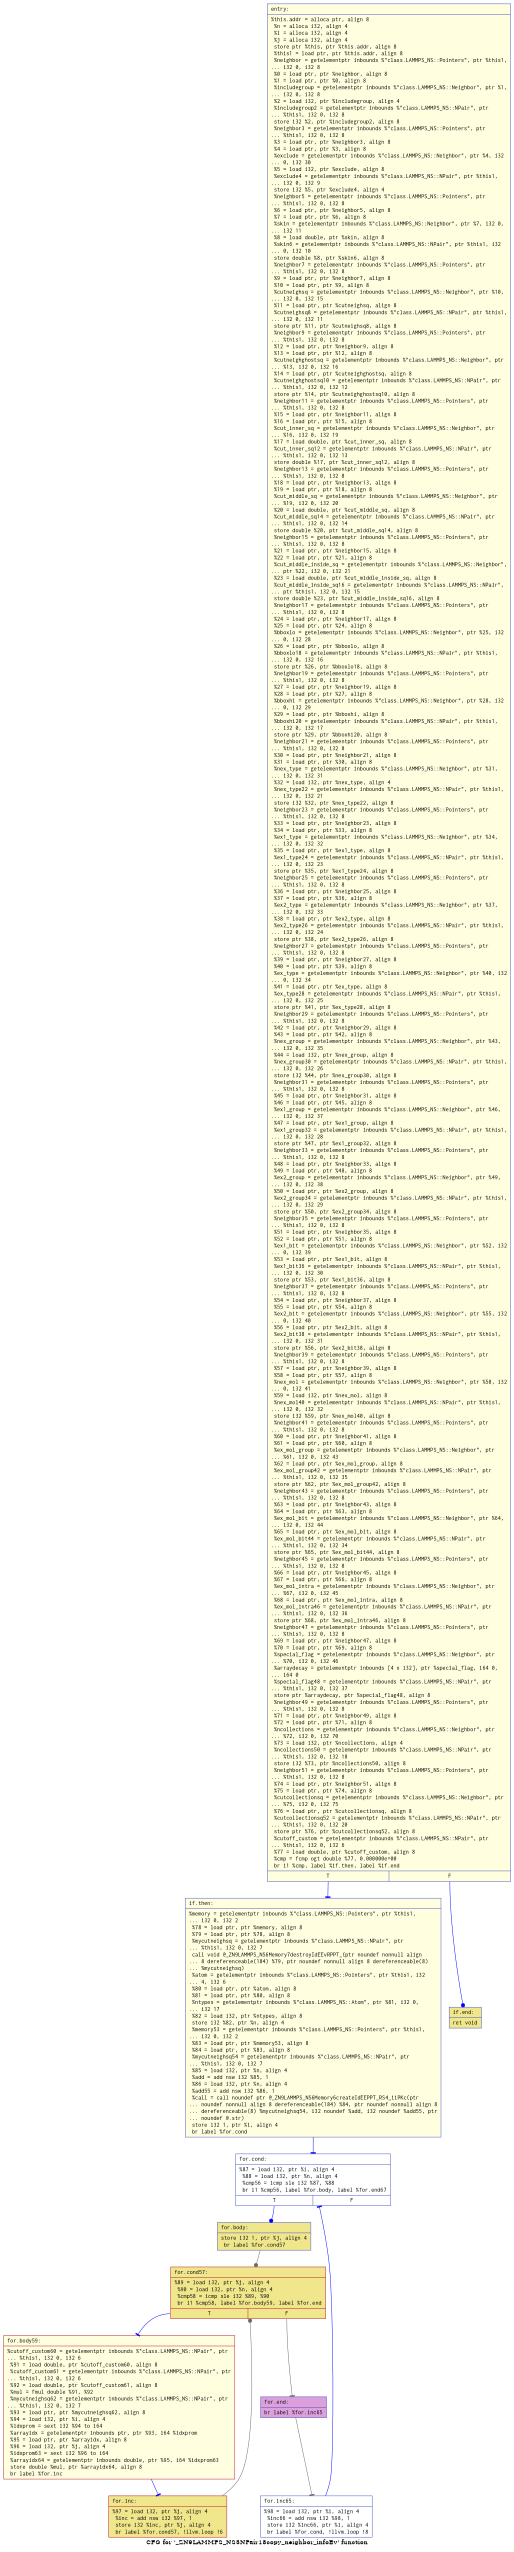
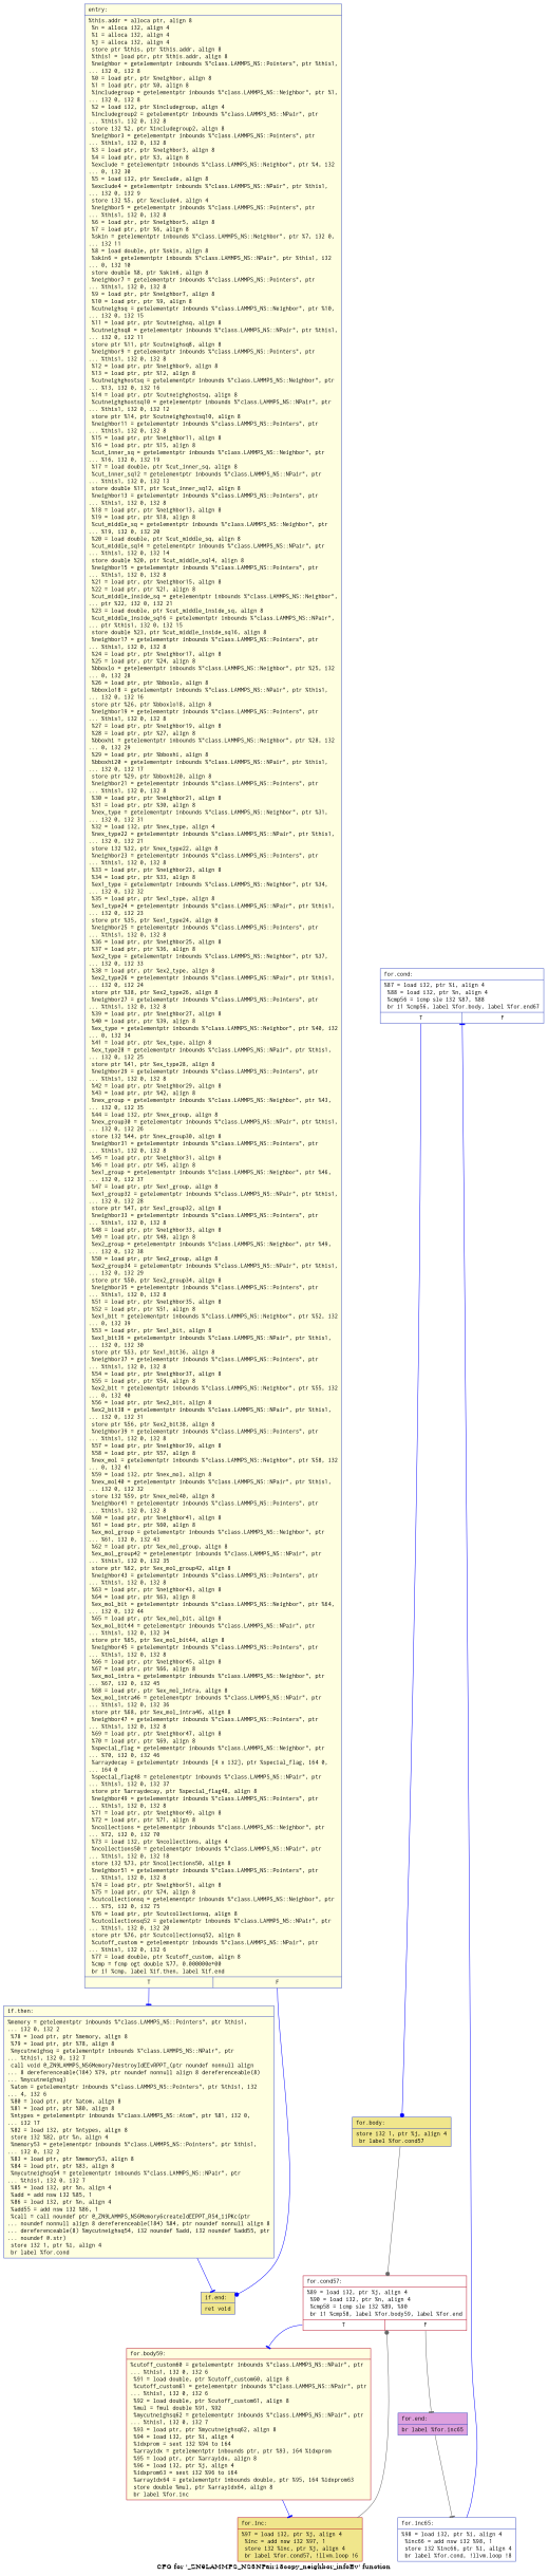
  digraph {
    label="CFG for '_ZN9LAMMPS_NS5NPair18copy_neighbor_infoEv' function"
    node [color="#3d50c3ff" fillcolor=lightyellow fontname=Courier shape=record style=filled]
    edge [arrowhead=tee color=blue]
    n1 [label="{entry:\l|  %this.addr = alloca ptr, align 8\l  %n = alloca i32, align 4\l  %i = alloca i32, align 4\l  %j = alloca i32, align 4\l  store ptr %this, ptr %this.addr, align 8\l  %this1 = load ptr, ptr %this.addr, align 8\l  %neighbor = getelementptr inbounds %\"class.LAMMPS_NS::Pointers\", ptr %this1,\l... i32 0, i32 8\l  %0 = load ptr, ptr %neighbor, align 8\l  %1 = load ptr, ptr %0, align 8\l  %includegroup = getelementptr inbounds %\"class.LAMMPS_NS::Neighbor\", ptr %1,\l... i32 0, i32 8\l  %2 = load i32, ptr %includegroup, align 4\l  %includegroup2 = getelementptr inbounds %\"class.LAMMPS_NS::NPair\", ptr\l... %this1, i32 0, i32 8\l  store i32 %2, ptr %includegroup2, align 8\l  %neighbor3 = getelementptr inbounds %\"class.LAMMPS_NS::Pointers\", ptr\l... %this1, i32 0, i32 8\l  %3 = load ptr, ptr %neighbor3, align 8\l  %4 = load ptr, ptr %3, align 8\l  %exclude = getelementptr inbounds %\"class.LAMMPS_NS::Neighbor\", ptr %4, i32\l... 0, i32 30\l  %5 = load i32, ptr %exclude, align 8\l  %exclude4 = getelementptr inbounds %\"class.LAMMPS_NS::NPair\", ptr %this1,\l... i32 0, i32 9\l  store i32 %5, ptr %exclude4, align 4\l  %neighbor5 = getelementptr inbounds %\"class.LAMMPS_NS::Pointers\", ptr\l... %this1, i32 0, i32 8\l  %6 = load ptr, ptr %neighbor5, align 8\l  %7 = load ptr, ptr %6, align 8\l  %skin = getelementptr inbounds %\"class.LAMMPS_NS::Neighbor\", ptr %7, i32 0,\l... i32 11\l  %8 = load double, ptr %skin, align 8\l  %skin6 = getelementptr inbounds %\"class.LAMMPS_NS::NPair\", ptr %this1, i32\l... 0, i32 10\l  store double %8, ptr %skin6, align 8\l  %neighbor7 = getelementptr inbounds %\"class.LAMMPS_NS::Pointers\", ptr\l... %this1, i32 0, i32 8\l  %9 = load ptr, ptr %neighbor7, align 8\l  %10 = load ptr, ptr %9, align 8\l  %cutneighsq = getelementptr inbounds %\"class.LAMMPS_NS::Neighbor\", ptr %10,\l... i32 0, i32 15\l  %11 = load ptr, ptr %cutneighsq, align 8\l  %cutneighsq8 = getelementptr inbounds %\"class.LAMMPS_NS::NPair\", ptr %this1,\l... i32 0, i32 11\l  store ptr %11, ptr %cutneighsq8, align 8\l  %neighbor9 = getelementptr inbounds %\"class.LAMMPS_NS::Pointers\", ptr\l... %this1, i32 0, i32 8\l  %12 = load ptr, ptr %neighbor9, align 8\l  %13 = load ptr, ptr %12, align 8\l  %cutneighghostsq = getelementptr inbounds %\"class.LAMMPS_NS::Neighbor\", ptr\l... %13, i32 0, i32 16\l  %14 = load ptr, ptr %cutneighghostsq, align 8\l  %cutneighghostsq10 = getelementptr inbounds %\"class.LAMMPS_NS::NPair\", ptr\l... %this1, i32 0, i32 12\l  store ptr %14, ptr %cutneighghostsq10, align 8\l  %neighbor11 = getelementptr inbounds %\"class.LAMMPS_NS::Pointers\", ptr\l... %this1, i32 0, i32 8\l  %15 = load ptr, ptr %neighbor11, align 8\l  %16 = load ptr, ptr %15, align 8\l  %cut_inner_sq = getelementptr inbounds %\"class.LAMMPS_NS::Neighbor\", ptr\l... %16, i32 0, i32 19\l  %17 = load double, ptr %cut_inner_sq, align 8\l  %cut_inner_sq12 = getelementptr inbounds %\"class.LAMMPS_NS::NPair\", ptr\l... %this1, i32 0, i32 13\l  store double %17, ptr %cut_inner_sq12, align 8\l  %neighbor13 = getelementptr inbounds %\"class.LAMMPS_NS::Pointers\", ptr\l... %this1, i32 0, i32 8\l  %18 = load ptr, ptr %neighbor13, align 8\l  %19 = load ptr, ptr %18, align 8\l  %cut_middle_sq = getelementptr inbounds %\"class.LAMMPS_NS::Neighbor\", ptr\l... %19, i32 0, i32 20\l  %20 = load double, ptr %cut_middle_sq, align 8\l  %cut_middle_sq14 = getelementptr inbounds %\"class.LAMMPS_NS::NPair\", ptr\l... %this1, i32 0, i32 14\l  store double %20, ptr %cut_middle_sq14, align 8\l  %neighbor15 = getelementptr inbounds %\"class.LAMMPS_NS::Pointers\", ptr\l... %this1, i32 0, i32 8\l  %21 = load ptr, ptr %neighbor15, align 8\l  %22 = load ptr, ptr %21, align 8\l  %cut_middle_inside_sq = getelementptr inbounds %\"class.LAMMPS_NS::Neighbor\",\l... ptr %22, i32 0, i32 21\l  %23 = load double, ptr %cut_middle_inside_sq, align 8\l  %cut_middle_inside_sq16 = getelementptr inbounds %\"class.LAMMPS_NS::NPair\",\l... ptr %this1, i32 0, i32 15\l  store double %23, ptr %cut_middle_inside_sq16, align 8\l  %neighbor17 = getelementptr inbounds %\"class.LAMMPS_NS::Pointers\", ptr\l... %this1, i32 0, i32 8\l  %24 = load ptr, ptr %neighbor17, align 8\l  %25 = load ptr, ptr %24, align 8\l  %bboxlo = getelementptr inbounds %\"class.LAMMPS_NS::Neighbor\", ptr %25, i32\l... 0, i32 28\l  %26 = load ptr, ptr %bboxlo, align 8\l  %bboxlo18 = getelementptr inbounds %\"class.LAMMPS_NS::NPair\", ptr %this1,\l... i32 0, i32 16\l  store ptr %26, ptr %bboxlo18, align 8\l  %neighbor19 = getelementptr inbounds %\"class.LAMMPS_NS::Pointers\", ptr\l... %this1, i32 0, i32 8\l  %27 = load ptr, ptr %neighbor19, align 8\l  %28 = load ptr, ptr %27, align 8\l  %bboxhi = getelementptr inbounds %\"class.LAMMPS_NS::Neighbor\", ptr %28, i32\l... 0, i32 29\l  %29 = load ptr, ptr %bboxhi, align 8\l  %bboxhi20 = getelementptr inbounds %\"class.LAMMPS_NS::NPair\", ptr %this1,\l... i32 0, i32 17\l  store ptr %29, ptr %bboxhi20, align 8\l  %neighbor21 = getelementptr inbounds %\"class.LAMMPS_NS::Pointers\", ptr\l... %this1, i32 0, i32 8\l  %30 = load ptr, ptr %neighbor21, align 8\l  %31 = load ptr, ptr %30, align 8\l  %nex_type = getelementptr inbounds %\"class.LAMMPS_NS::Neighbor\", ptr %31,\l... i32 0, i32 31\l  %32 = load i32, ptr %nex_type, align 4\l  %nex_type22 = getelementptr inbounds %\"class.LAMMPS_NS::NPair\", ptr %this1,\l... i32 0, i32 21\l  store i32 %32, ptr %nex_type22, align 8\l  %neighbor23 = getelementptr inbounds %\"class.LAMMPS_NS::Pointers\", ptr\l... %this1, i32 0, i32 8\l  %33 = load ptr, ptr %neighbor23, align 8\l  %34 = load ptr, ptr %33, align 8\l  %ex1_type = getelementptr inbounds %\"class.LAMMPS_NS::Neighbor\", ptr %34,\l... i32 0, i32 32\l  %35 = load ptr, ptr %ex1_type, align 8\l  %ex1_type24 = getelementptr inbounds %\"class.LAMMPS_NS::NPair\", ptr %this1,\l... i32 0, i32 23\l  store ptr %35, ptr %ex1_type24, align 8\l  %neighbor25 = getelementptr inbounds %\"class.LAMMPS_NS::Pointers\", ptr\l... %this1, i32 0, i32 8\l  %36 = load ptr, ptr %neighbor25, align 8\l  %37 = load ptr, ptr %36, align 8\l  %ex2_type = getelementptr inbounds %\"class.LAMMPS_NS::Neighbor\", ptr %37,\l... i32 0, i32 33\l  %38 = load ptr, ptr %ex2_type, align 8\l  %ex2_type26 = getelementptr inbounds %\"class.LAMMPS_NS::NPair\", ptr %this1,\l... i32 0, i32 24\l  store ptr %38, ptr %ex2_type26, align 8\l  %neighbor27 = getelementptr inbounds %\"class.LAMMPS_NS::Pointers\", ptr\l... %this1, i32 0, i32 8\l  %39 = load ptr, ptr %neighbor27, align 8\l  %40 = load ptr, ptr %39, align 8\l  %ex_type = getelementptr inbounds %\"class.LAMMPS_NS::Neighbor\", ptr %40, i32\l... 0, i32 34\l  %41 = load ptr, ptr %ex_type, align 8\l  %ex_type28 = getelementptr inbounds %\"class.LAMMPS_NS::NPair\", ptr %this1,\l... i32 0, i32 25\l  store ptr %41, ptr %ex_type28, align 8\l  %neighbor29 = getelementptr inbounds %\"class.LAMMPS_NS::Pointers\", ptr\l... %this1, i32 0, i32 8\l  %42 = load ptr, ptr %neighbor29, align 8\l  %43 = load ptr, ptr %42, align 8\l  %nex_group = getelementptr inbounds %\"class.LAMMPS_NS::Neighbor\", ptr %43,\l... i32 0, i32 35\l  %44 = load i32, ptr %nex_group, align 8\l  %nex_group30 = getelementptr inbounds %\"class.LAMMPS_NS::NPair\", ptr %this1,\l... i32 0, i32 26\l  store i32 %44, ptr %nex_group30, align 8\l  %neighbor31 = getelementptr inbounds %\"class.LAMMPS_NS::Pointers\", ptr\l... %this1, i32 0, i32 8\l  %45 = load ptr, ptr %neighbor31, align 8\l  %46 = load ptr, ptr %45, align 8\l  %ex1_group = getelementptr inbounds %\"class.LAMMPS_NS::Neighbor\", ptr %46,\l... i32 0, i32 37\l  %47 = load ptr, ptr %ex1_group, align 8\l  %ex1_group32 = getelementptr inbounds %\"class.LAMMPS_NS::NPair\", ptr %this1,\l... i32 0, i32 28\l  store ptr %47, ptr %ex1_group32, align 8\l  %neighbor33 = getelementptr inbounds %\"class.LAMMPS_NS::Pointers\", ptr\l... %this1, i32 0, i32 8\l  %48 = load ptr, ptr %neighbor33, align 8\l  %49 = load ptr, ptr %48, align 8\l  %ex2_group = getelementptr inbounds %\"class.LAMMPS_NS::Neighbor\", ptr %49,\l... i32 0, i32 38\l  %50 = load ptr, ptr %ex2_group, align 8\l  %ex2_group34 = getelementptr inbounds %\"class.LAMMPS_NS::NPair\", ptr %this1,\l... i32 0, i32 29\l  store ptr %50, ptr %ex2_group34, align 8\l  %neighbor35 = getelementptr inbounds %\"class.LAMMPS_NS::Pointers\", ptr\l... %this1, i32 0, i32 8\l  %51 = load ptr, ptr %neighbor35, align 8\l  %52 = load ptr, ptr %51, align 8\l  %ex1_bit = getelementptr inbounds %\"class.LAMMPS_NS::Neighbor\", ptr %52, i32\l... 0, i32 39\l  %53 = load ptr, ptr %ex1_bit, align 8\l  %ex1_bit36 = getelementptr inbounds %\"class.LAMMPS_NS::NPair\", ptr %this1,\l... i32 0, i32 30\l  store ptr %53, ptr %ex1_bit36, align 8\l  %neighbor37 = getelementptr inbounds %\"class.LAMMPS_NS::Pointers\", ptr\l... %this1, i32 0, i32 8\l  %54 = load ptr, ptr %neighbor37, align 8\l  %55 = load ptr, ptr %54, align 8\l  %ex2_bit = getelementptr inbounds %\"class.LAMMPS_NS::Neighbor\", ptr %55, i32\l... 0, i32 40\l  %56 = load ptr, ptr %ex2_bit, align 8\l  %ex2_bit38 = getelementptr inbounds %\"class.LAMMPS_NS::NPair\", ptr %this1,\l... i32 0, i32 31\l  store ptr %56, ptr %ex2_bit38, align 8\l  %neighbor39 = getelementptr inbounds %\"class.LAMMPS_NS::Pointers\", ptr\l... %this1, i32 0, i32 8\l  %57 = load ptr, ptr %neighbor39, align 8\l  %58 = load ptr, ptr %57, align 8\l  %nex_mol = getelementptr inbounds %\"class.LAMMPS_NS::Neighbor\", ptr %58, i32\l... 0, i32 41\l  %59 = load i32, ptr %nex_mol, align 8\l  %nex_mol40 = getelementptr inbounds %\"class.LAMMPS_NS::NPair\", ptr %this1,\l... i32 0, i32 32\l  store i32 %59, ptr %nex_mol40, align 8\l  %neighbor41 = getelementptr inbounds %\"class.LAMMPS_NS::Pointers\", ptr\l... %this1, i32 0, i32 8\l  %60 = load ptr, ptr %neighbor41, align 8\l  %61 = load ptr, ptr %60, align 8\l  %ex_mol_group = getelementptr inbounds %\"class.LAMMPS_NS::Neighbor\", ptr\l... %61, i32 0, i32 43\l  %62 = load ptr, ptr %ex_mol_group, align 8\l  %ex_mol_group42 = getelementptr inbounds %\"class.LAMMPS_NS::NPair\", ptr\l... %this1, i32 0, i32 35\l  store ptr %62, ptr %ex_mol_group42, align 8\l  %neighbor43 = getelementptr inbounds %\"class.LAMMPS_NS::Pointers\", ptr\l... %this1, i32 0, i32 8\l  %63 = load ptr, ptr %neighbor43, align 8\l  %64 = load ptr, ptr %63, align 8\l  %ex_mol_bit = getelementptr inbounds %\"class.LAMMPS_NS::Neighbor\", ptr %64,\l... i32 0, i32 44\l  %65 = load ptr, ptr %ex_mol_bit, align 8\l  %ex_mol_bit44 = getelementptr inbounds %\"class.LAMMPS_NS::NPair\", ptr\l... %this1, i32 0, i32 34\l  store ptr %65, ptr %ex_mol_bit44, align 8\l  %neighbor45 = getelementptr inbounds %\"class.LAMMPS_NS::Pointers\", ptr\l... %this1, i32 0, i32 8\l  %66 = load ptr, ptr %neighbor45, align 8\l  %67 = load ptr, ptr %66, align 8\l  %ex_mol_intra = getelementptr inbounds %\"class.LAMMPS_NS::Neighbor\", ptr\l... %67, i32 0, i32 45\l  %68 = load ptr, ptr %ex_mol_intra, align 8\l  %ex_mol_intra46 = getelementptr inbounds %\"class.LAMMPS_NS::NPair\", ptr\l... %this1, i32 0, i32 36\l  store ptr %68, ptr %ex_mol_intra46, align 8\l  %neighbor47 = getelementptr inbounds %\"class.LAMMPS_NS::Pointers\", ptr\l... %this1, i32 0, i32 8\l  %69 = load ptr, ptr %neighbor47, align 8\l  %70 = load ptr, ptr %69, align 8\l  %special_flag = getelementptr inbounds %\"class.LAMMPS_NS::Neighbor\", ptr\l... %70, i32 0, i32 46\l  %arraydecay = getelementptr inbounds [4 x i32], ptr %special_flag, i64 0,\l... i64 0\l  %special_flag48 = getelementptr inbounds %\"class.LAMMPS_NS::NPair\", ptr\l... %this1, i32 0, i32 37\l  store ptr %arraydecay, ptr %special_flag48, align 8\l  %neighbor49 = getelementptr inbounds %\"class.LAMMPS_NS::Pointers\", ptr\l... %this1, i32 0, i32 8\l  %71 = load ptr, ptr %neighbor49, align 8\l  %72 = load ptr, ptr %71, align 8\l  %ncollections = getelementptr inbounds %\"class.LAMMPS_NS::Neighbor\", ptr\l... %72, i32 0, i32 70\l  %73 = load i32, ptr %ncollections, align 4\l  %ncollections50 = getelementptr inbounds %\"class.LAMMPS_NS::NPair\", ptr\l... %this1, i32 0, i32 18\l  store i32 %73, ptr %ncollections50, align 8\l  %neighbor51 = getelementptr inbounds %\"class.LAMMPS_NS::Pointers\", ptr\l... %this1, i32 0, i32 8\l  %74 = load ptr, ptr %neighbor51, align 8\l  %75 = load ptr, ptr %74, align 8\l  %cutcollectionsq = getelementptr inbounds %\"class.LAMMPS_NS::Neighbor\", ptr\l... %75, i32 0, i32 75\l  %76 = load ptr, ptr %cutcollectionsq, align 8\l  %cutcollectionsq52 = getelementptr inbounds %\"class.LAMMPS_NS::NPair\", ptr\l... %this1, i32 0, i32 20\l  store ptr %76, ptr %cutcollectionsq52, align 8\l  %cutoff_custom = getelementptr inbounds %\"class.LAMMPS_NS::NPair\", ptr\l... %this1, i32 0, i32 6\l  %77 = load double, ptr %cutoff_custom, align 8\l  %cmp = fcmp ogt double %77, 0.000000e+00\l  br i1 %cmp, label %if.then, label %if.end\l|{<s0>T|<s1>F}}"]
    n2 [label="{if.then:\l|  %memory = getelementptr inbounds %\"class.LAMMPS_NS::Pointers\", ptr %this1,\l... i32 0, i32 2\l  %78 = load ptr, ptr %memory, align 8\l  %79 = load ptr, ptr %78, align 8\l  %mycutneighsq = getelementptr inbounds %\"class.LAMMPS_NS::NPair\", ptr\l... %this1, i32 0, i32 7\l  call void @_ZN9LAMMPS_NS6Memory7destroyIdEEvRPPT_(ptr noundef nonnull align\l... 8 dereferenceable(184) %79, ptr noundef nonnull align 8 dereferenceable(8)\l... %mycutneighsq)\l  %atom = getelementptr inbounds %\"class.LAMMPS_NS::Pointers\", ptr %this1, i32\l... 4, i32 6\l  %80 = load ptr, ptr %atom, align 8\l  %81 = load ptr, ptr %80, align 8\l  %ntypes = getelementptr inbounds %\"class.LAMMPS_NS::Atom\", ptr %81, i32 0,\l... i32 17\l  %82 = load i32, ptr %ntypes, align 8\l  store i32 %82, ptr %n, align 4\l  %memory53 = getelementptr inbounds %\"class.LAMMPS_NS::Pointers\", ptr %this1,\l... i32 0, i32 2\l  %83 = load ptr, ptr %memory53, align 8\l  %84 = load ptr, ptr %83, align 8\l  %mycutneighsq54 = getelementptr inbounds %\"class.LAMMPS_NS::NPair\", ptr\l... %this1, i32 0, i32 7\l  %85 = load i32, ptr %n, align 4\l  %add = add nsw i32 %85, 1\l  %86 = load i32, ptr %n, align 4\l  %add55 = add nsw i32 %86, 1\l  %call = call noundef ptr @_ZN9LAMMPS_NS6Memory6createIdEEPPT_RS4_iiPKc(ptr\l... noundef nonnull align 8 dereferenceable(184) %84, ptr noundef nonnull align 8\l... dereferenceable(8) %mycutneighsq54, i32 noundef %add, i32 noundef %add55, ptr\l... noundef @.str)\l  store i32 1, ptr %i, align 4\l  br label %for.cond\l}"]
    n3 [fillcolor=khaki label="{if.end:\l|  ret void\l}"]
    n4 [fillcolor=white label="{for.cond:\l|  %87 = load i32, ptr %i, align 4\l  %88 = load i32, ptr %n, align 4\l  %cmp56 = icmp sle i32 %87, %88\l  br i1 %cmp56, label %for.body, label %for.end67\l|{<s0>T|<s1>F}}"]
    n5 [fillcolor=khaki label="{for.body:\l|  store i32 1, ptr %j, align 4\l  br label %for.cond57\l}"]
-   n6 [color="#b70d28ff" fillcolor=khaki label="{for.cond57:\l|  %89 = load i32, ptr %j, align 4\l  %90 = load i32, ptr %n, align 4\l  %cmp58 = icmp sle i32 %89, %90\l  br i1 %cmp58, label %for.body59, label %for.end\l|{<s0>T|<s1>F}}"]
+   n6 [color="#b70d28ff" fillcolor=white label="{for.cond57:\l|  %89 = load i32, ptr %j, align 4\l  %90 = load i32, ptr %n, align 4\l  %cmp58 = icmp sle i32 %89, %90\l  br i1 %cmp58, label %for.body59, label %for.end\l|{<s0>T|<s1>F}}"]
    n7 [color="#b70d28ff" label="{for.body59:\l|  %cutoff_custom60 = getelementptr inbounds %\"class.LAMMPS_NS::NPair\", ptr\l... %this1, i32 0, i32 6\l  %91 = load double, ptr %cutoff_custom60, align 8\l  %cutoff_custom61 = getelementptr inbounds %\"class.LAMMPS_NS::NPair\", ptr\l... %this1, i32 0, i32 6\l  %92 = load double, ptr %cutoff_custom61, align 8\l  %mul = fmul double %91, %92\l  %mycutneighsq62 = getelementptr inbounds %\"class.LAMMPS_NS::NPair\", ptr\l... %this1, i32 0, i32 7\l  %93 = load ptr, ptr %mycutneighsq62, align 8\l  %94 = load i32, ptr %i, align 4\l  %idxprom = sext i32 %94 to i64\l  %arrayidx = getelementptr inbounds ptr, ptr %93, i64 %idxprom\l  %95 = load ptr, ptr %arrayidx, align 8\l  %96 = load i32, ptr %j, align 4\l  %idxprom63 = sext i32 %96 to i64\l  %arrayidx64 = getelementptr inbounds double, ptr %95, i64 %idxprom63\l  store double %mul, ptr %arrayidx64, align 8\l  br label %for.inc\l}"]
    n8 [fillcolor=plum label="{for.end:\l|  br label %for.inc65\l}"]
    n9 [color="#b70d28ff" fillcolor=khaki label="{for.inc:\l|  %97 = load i32, ptr %j, align 4\l  %inc = add nsw i32 %97, 1\l  store i32 %inc, ptr %j, align 4\l  br label %for.cond57, !llvm.loop !6\l}"]
    n10 [fillcolor=white label="{for.inc65:\l|  %98 = load i32, ptr %i, align 4\l  %inc66 = add nsw i32 %98, 1\l  store i32 %inc66, ptr %i, align 4\l  br label %for.cond, !llvm.loop !8\l}"]
    n1 -> n2 [tailport=s0]
    n1 -> n3 [arrowhead=dot tailport=s1]
-   n2 -> n4
+   n2 -> n3
    n4 -> n5 [arrowhead=dot tailport=s0]
    n5 -> n6 [arrowhead=dot color=gray40]
    n6 -> n7 [tailport=s0]
    n6 -> n8 [color=gray40 tailport=s1]
    n7 -> n9
    n8 -> n10 [color=gray40]
    n9 -> n6 [arrowhead=dot color=gray40]
    n10 -> n4
  }
